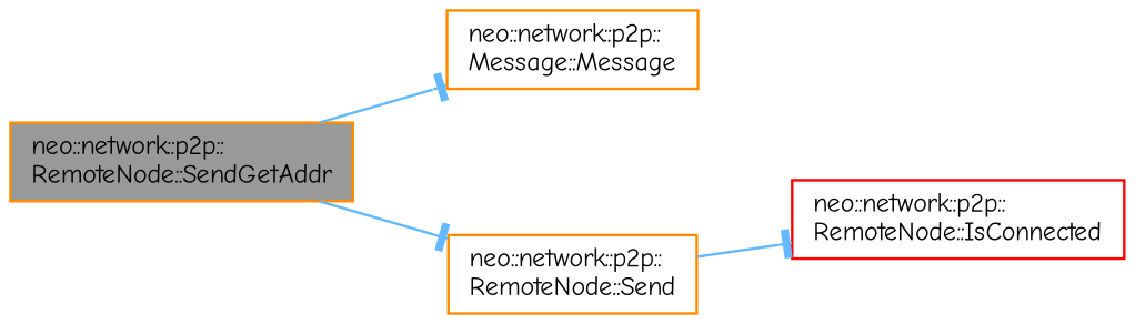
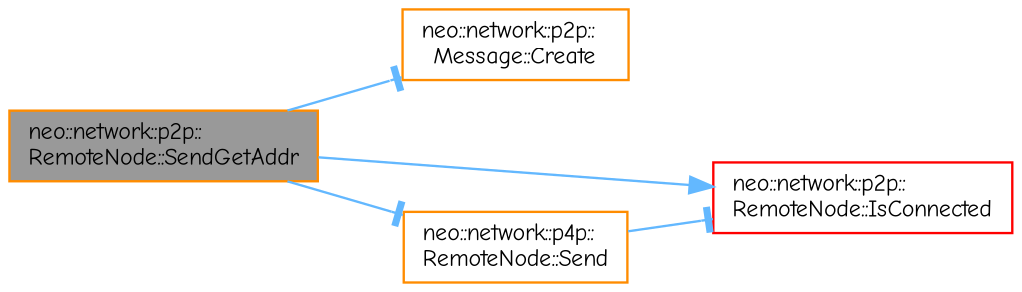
  digraph {
    fontname="Comic Neue"
    rankdir=LR
    node [color=darkorange fillcolor=white fontname="Comic Neue" fontsize=10 shape=box style=filled]
    edge [arrowhead=tee color=steelblue1 fontname="Comic Neue" fontsize=10 labelfontname=Helvetica labelfontsize=10 style=solid]
    n1 [fillcolor=grey60 fontcolor=black height=0.2 label="neo::network::p2p::\lRemoteNode::SendGetAddr" width=0.4]
-   n2 [height=0.2 label="neo::network::p2p::\lMessage::Message" width=0.4]
+   n2 [height=0.2 label="neo::network::p2p::\lMessage::Create" width=0.4]
    n3 [color=red height=0.2 label="neo::network::p2p::\lRemoteNode::IsConnected" width=0.4]
-   n4 [height=0.2 label="neo::network::p2p::\lRemoteNode::Send" width=0.4]
+   n4 [height=0.2 label="neo::network::p4p::\lRemoteNode::Send" width=0.4]
    n1 -> n2
+   n1 -> n3 [arrowhead=normal]
    n1 -> n4
    n4 -> n3
  }
